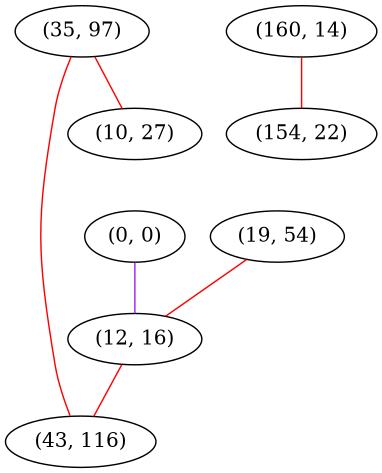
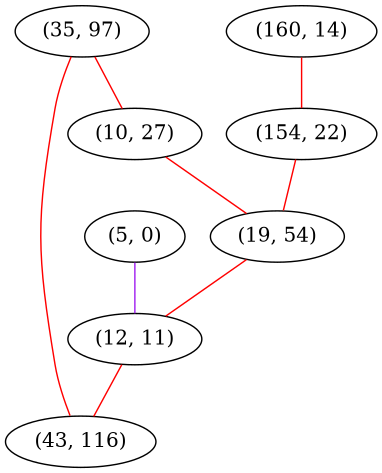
  graph {
    edge [color=red weight=1]
    n1 [label="(10, 27)"]
    "(35, 97)"
    "(43, 116)"
    n4 [label="(19, 54)"]
-   "(12, 11)" [label="(12, 16)"]
+   "(12, 11)"
    "(160, 14)"
    "(154, 22)"
-   "(0, 0)"
+   "(0, 0)" [label="(5, 0)"]
+   n1 -- n4
    "(35, 97)" -- n1
    "(35, 97)" -- "(43, 116)"
    n4 -- "(12, 11)"
    "(12, 11)" -- "(43, 116)"
    "(160, 14)" -- "(154, 22)"
+   "(154, 22)" -- n4
    "(0, 0)" -- "(12, 11)" [color=purple weight=4]
  }
